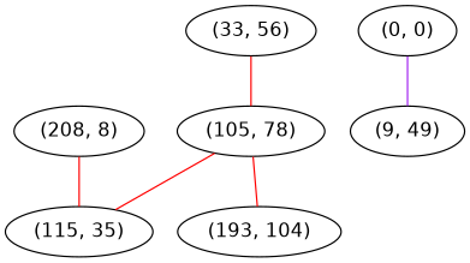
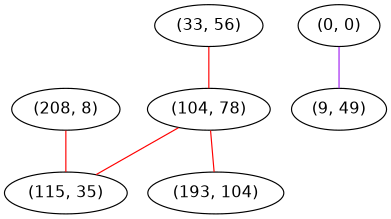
  graph {
    fontname="DejaVu Sans"
    node [fontname="DejaVu Sans"]
    edge [color=red fontname="DejaVu Sans" weight=1]
    "(33, 56)"
-   "(104, 78)" [label="(105, 78)"]
+   "(104, 78)"
    n3 [label="(115, 35)"]
    "(193, 104)"
    "(208, 8)"
    "(0, 0)"
    "(9, 49)"
    "(33, 56)" -- "(104, 78)"
    "(104, 78)" -- n3
    "(104, 78)" -- "(193, 104)"
    "(208, 8)" -- n3
    "(0, 0)" -- "(9, 49)" [color=purple weight=4]
  }
